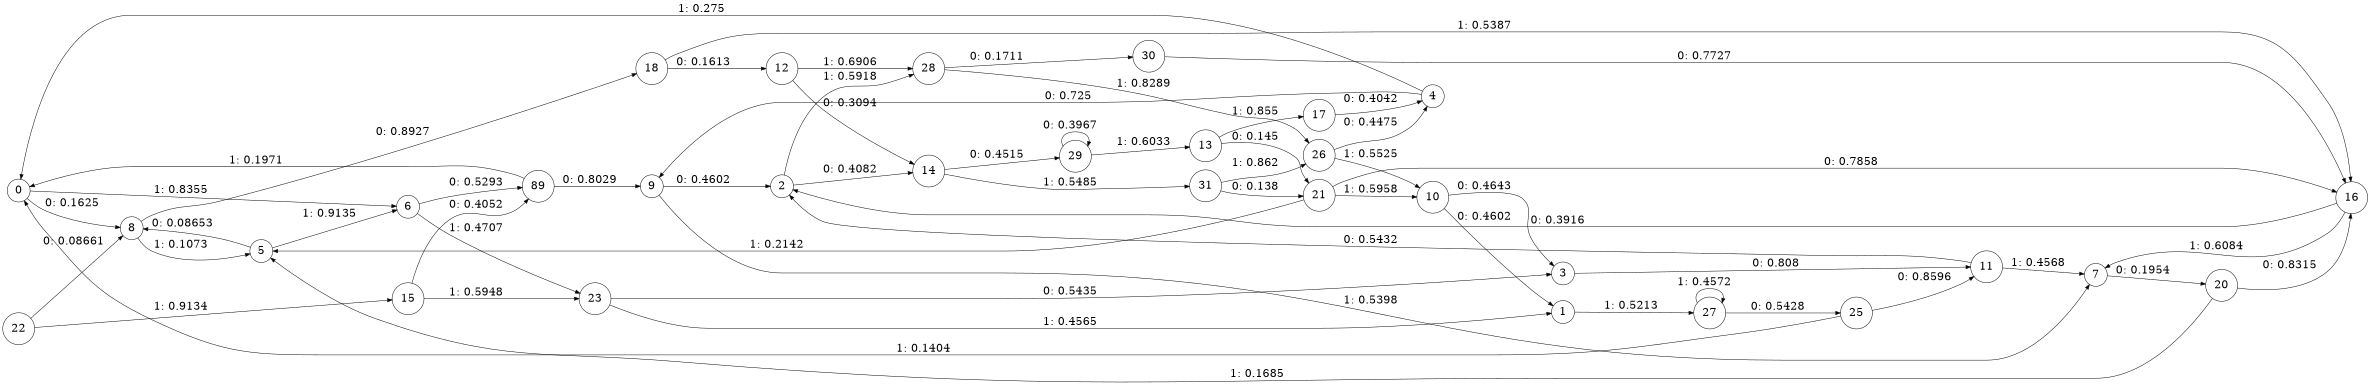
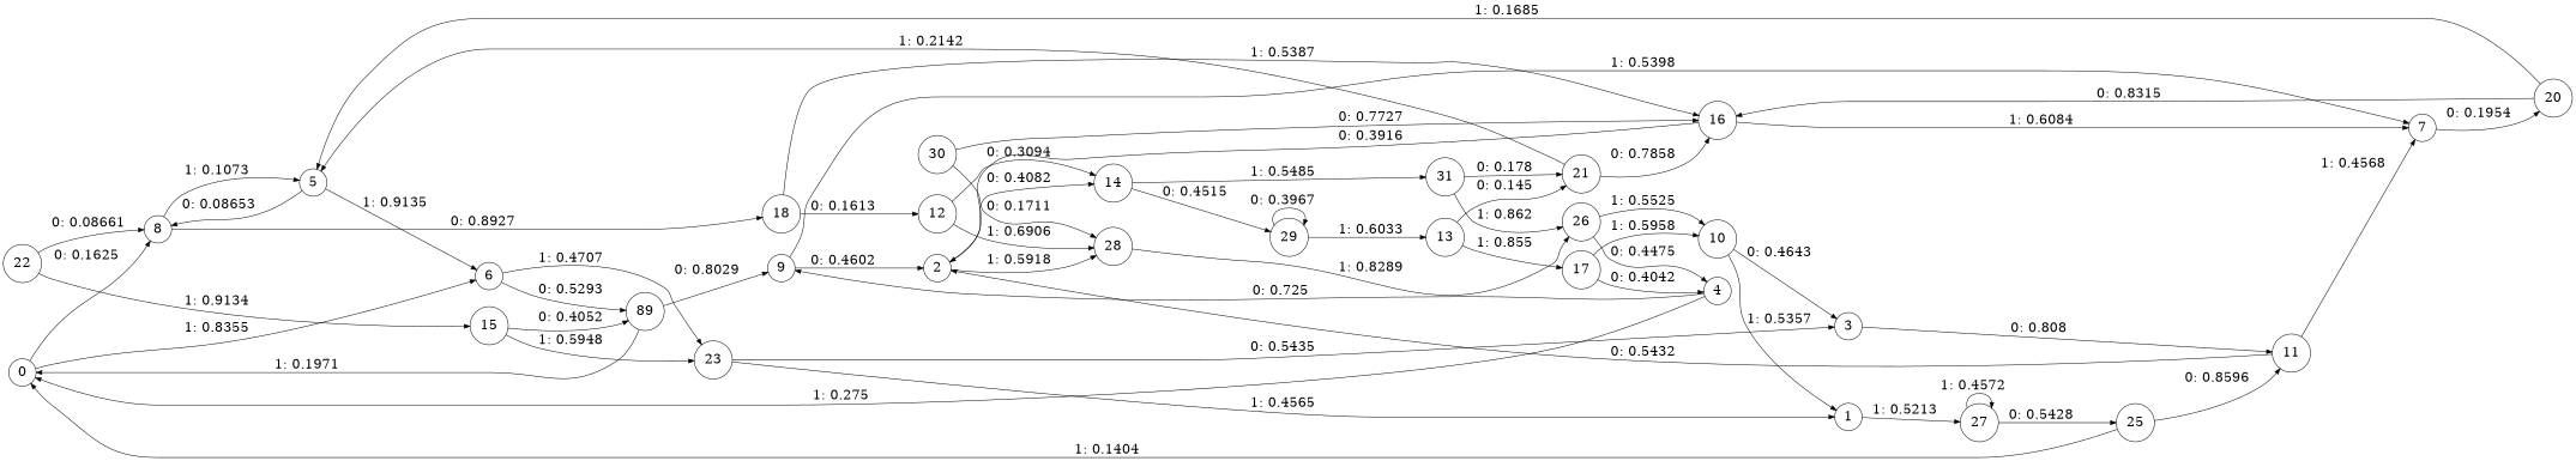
  digraph {
    rankdir=LR
    node [fontsize=24 shape=circle]
    edge [fontsize=24]
    0
    8
    6
    5
    18
    n6 [label=89]
    23
    16
    12
    9
    1
    3
    27
    25
    11
    2
    7
    14
    28
    29
    31
    26
    30
    13
    21
    4
    10
    20
    17
    15
    22
    0 -> 8 [label="0: 0.1625   "]
    0 -> 6 [label="1: 0.8355   "]
    8 -> 5 [label="1: 0.1073   "]
    8 -> 18 [label="0: 0.8927   "]
    6 -> n6 [label="0: 0.5293   "]
    6 -> 23 [label="1: 0.4707   "]
    5 -> 8 [label="0: 0.08653  "]
    5 -> 6 [label="1: 0.9135   "]
    18 -> 16 [label="1: 0.5387   "]
    18 -> 12 [label="0: 0.1613   "]
    n6 -> 0 [label="1: 0.1971   "]
    n6 -> 9 [label="0: 0.8029   "]
    23 -> 1 [label="1: 0.4565   "]
    23 -> 3 [label="0: 0.5435   "]
    16 -> 2 [label="0: 0.3916   "]
    16 -> 7 [label="1: 0.6084   "]
    12 -> 14 [label="0: 0.3094   "]
    12 -> 28 [label="1: 0.6906   "]
    9 -> 2 [label="0: 0.4602   "]
    9 -> 7 [label="1: 0.5398   "]
    1 -> 27 [label="1: 0.5213   "]
    3 -> 11 [label="0: 0.808    "]
    27 -> 27 [label="1: 0.4572   "]
    27 -> 25 [label="0: 0.5428   "]
    25 -> 0 [label="1: 0.1404   "]
    25 -> 11 [label="0: 0.8596   "]
    11 -> 2 [label="0: 0.5432   "]
    11 -> 7 [label="1: 0.4568   "]
    2 -> 14 [label="0: 0.4082   "]
    2 -> 28 [label="1: 0.5918   "]
    7 -> 20 [label="0: 0.1954   "]
    14 -> 29 [label="0: 0.4515   "]
    14 -> 31 [label="1: 0.5485   "]
    28 -> 26 [label="1: 0.8289   "]
-   28 -> 30 [label="0: 0.1711   "]
+   30 -> 28 [label="0: 0.1711   "]
    29 -> 29 [label="0: 0.3967   "]
    29 -> 13 [label="1: 0.6033   "]
    31 -> 26 [label="1: 0.862    "]
-   31 -> 21 [label="0: 0.138    "]
+   31 -> 21 [label="0: 0.178    "]
    26 -> 4 [label="0: 0.4475   "]
    26 -> 10 [label="1: 0.5525   "]
    30 -> 16 [label="0: 0.7727   "]
    13 -> 21 [label="0: 0.145    "]
    13 -> 17 [label="1: 0.855    "]
    21 -> 5 [label="1: 0.2142   "]
    21 -> 16 [label="0: 0.7858   "]
    4 -> 0 [label="1: 0.275    "]
    4 -> 9 [label="0: 0.725    "]
-   10 -> 1 [label="0: 0.4602   "]
+   10 -> 1 [label="1: 0.5357   "]
    10 -> 3 [label="0: 0.4643   "]
    20 -> 5 [label="1: 0.1685   "]
    20 -> 16 [label="0: 0.8315   "]
    17 -> 4 [label="0: 0.4042   "]
-   21 -> 10 [label="1: 0.5958   "]
+   17 -> 10 [label="1: 0.5958   "]
    15 -> n6 [label="0: 0.4052   "]
    15 -> 23 [label="1: 0.5948   "]
    22 -> 8 [label="0: 0.08661  "]
    22 -> 15 [label="1: 0.9134   "]
  }
